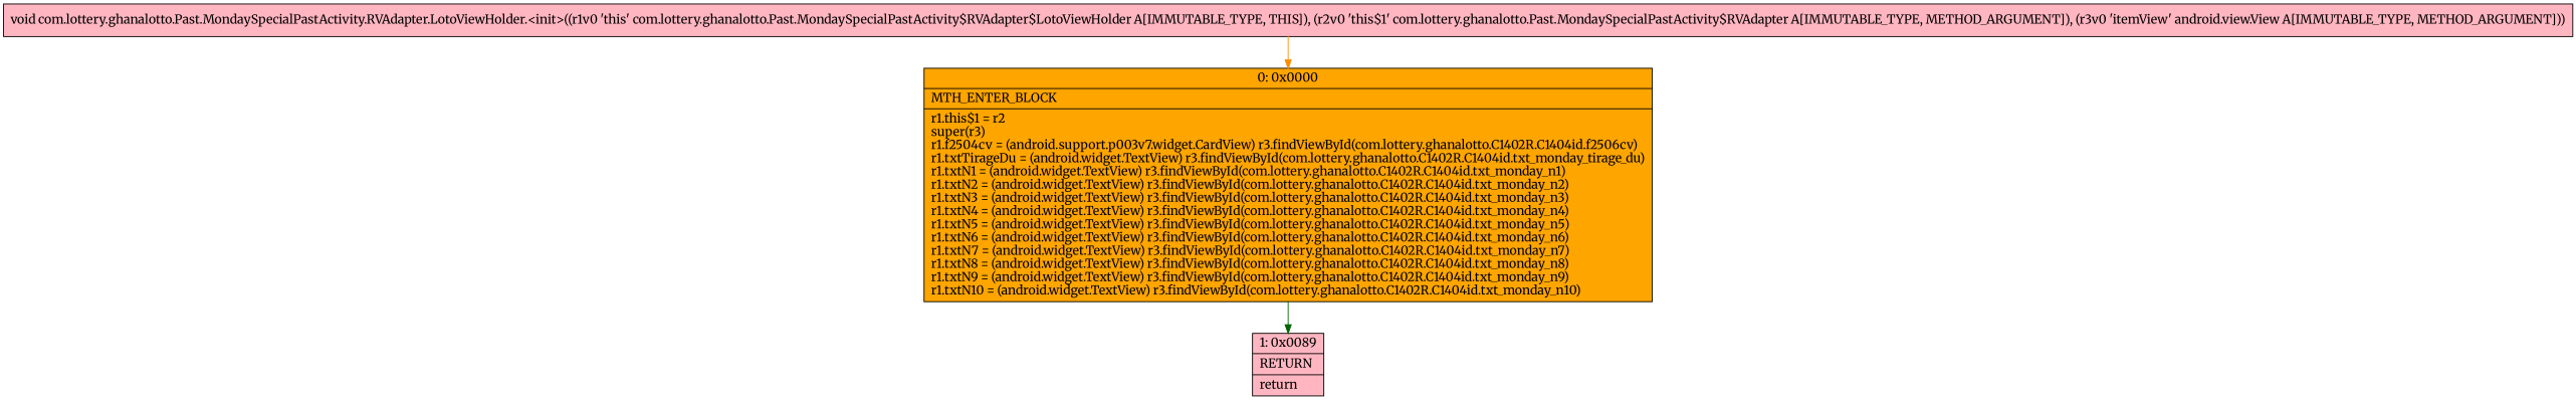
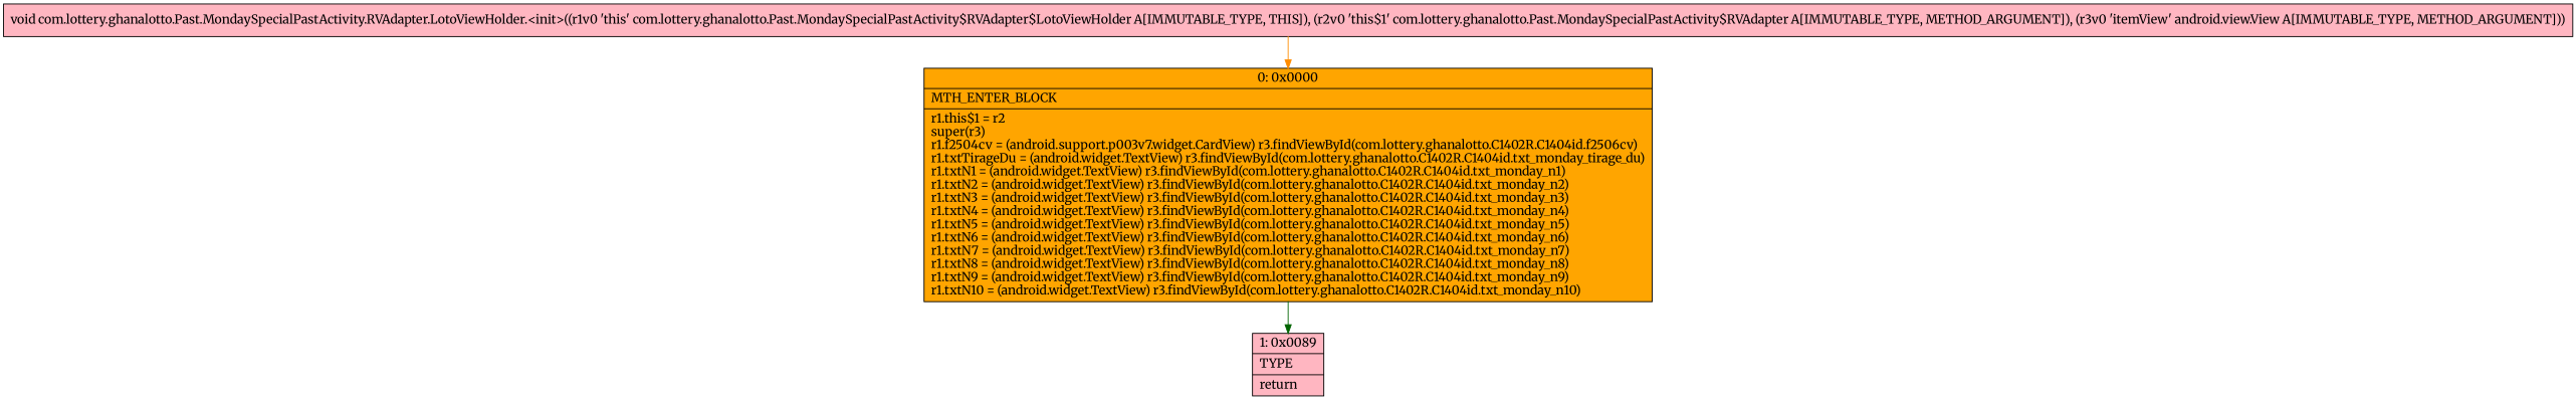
  digraph {
    fontname=Merriweather
    node [shape=record style=filled fillcolor=lightpink fontname=Merriweather]
    edge [fontname=Merriweather]
    n1 [label="{0\:\ 0x0000|MTH_ENTER_BLOCK\l|r1.this$1 = r2\lsuper(r3)\lr1.f2504cv = (android.support.p003v7.widget.CardView) r3.findViewById(com.lottery.ghanalotto.C1402R.C1404id.f2506cv)\lr1.txtTirageDu = (android.widget.TextView) r3.findViewById(com.lottery.ghanalotto.C1402R.C1404id.txt_monday_tirage_du)\lr1.txtN1 = (android.widget.TextView) r3.findViewById(com.lottery.ghanalotto.C1402R.C1404id.txt_monday_n1)\lr1.txtN2 = (android.widget.TextView) r3.findViewById(com.lottery.ghanalotto.C1402R.C1404id.txt_monday_n2)\lr1.txtN3 = (android.widget.TextView) r3.findViewById(com.lottery.ghanalotto.C1402R.C1404id.txt_monday_n3)\lr1.txtN4 = (android.widget.TextView) r3.findViewById(com.lottery.ghanalotto.C1402R.C1404id.txt_monday_n4)\lr1.txtN5 = (android.widget.TextView) r3.findViewById(com.lottery.ghanalotto.C1402R.C1404id.txt_monday_n5)\lr1.txtN6 = (android.widget.TextView) r3.findViewById(com.lottery.ghanalotto.C1402R.C1404id.txt_monday_n6)\lr1.txtN7 = (android.widget.TextView) r3.findViewById(com.lottery.ghanalotto.C1402R.C1404id.txt_monday_n7)\lr1.txtN8 = (android.widget.TextView) r3.findViewById(com.lottery.ghanalotto.C1402R.C1404id.txt_monday_n8)\lr1.txtN9 = (android.widget.TextView) r3.findViewById(com.lottery.ghanalotto.C1402R.C1404id.txt_monday_n9)\lr1.txtN10 = (android.widget.TextView) r3.findViewById(com.lottery.ghanalotto.C1402R.C1404id.txt_monday_n10)\l}" fillcolor=orange]
-   n2 [label="{1\:\ 0x0089|RETURN\l|return\l}"]
+   n2 [label="{1\:\ 0x0089|TYPE\l|return\l}"]
    n3 [label="{void com.lottery.ghanalotto.Past.MondaySpecialPastActivity.RVAdapter.LotoViewHolder.\<init\>((r1v0 'this' com.lottery.ghanalotto.Past.MondaySpecialPastActivity$RVAdapter$LotoViewHolder A[IMMUTABLE_TYPE, THIS]), (r2v0 'this$1' com.lottery.ghanalotto.Past.MondaySpecialPastActivity$RVAdapter A[IMMUTABLE_TYPE, METHOD_ARGUMENT]), (r3v0 'itemView' android.view.View A[IMMUTABLE_TYPE, METHOD_ARGUMENT])) }"]
    n1 -> n2 [color=darkgreen]
    n3 -> n1 [color=darkorange]
  }
